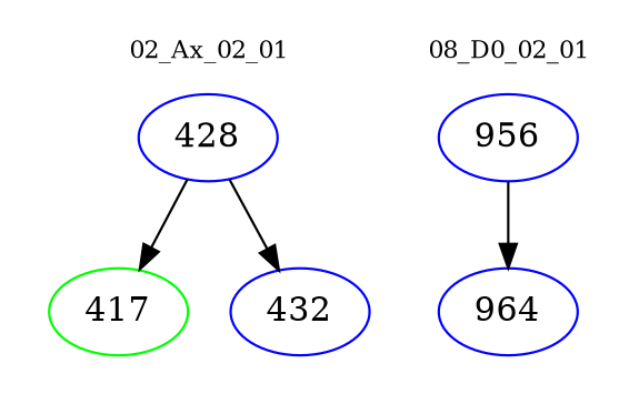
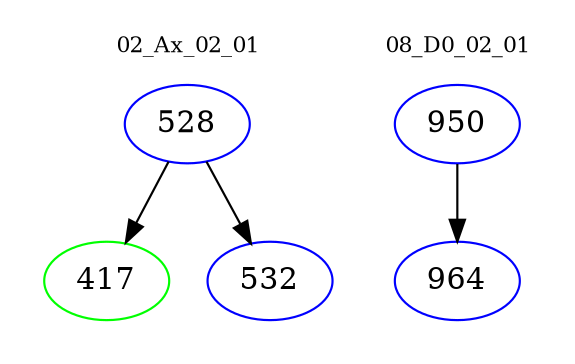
  digraph {
    node [color=blue]
    edge [color=black]
-   n1 [label=428]
+   n1 [label=528]
    n2 [color=green label=417]
-   n3 [label=432]
-   n4 [label=956]
+   n3 [label=532]
+   n4 [label=950]
    n5 [label=964]
    subgraph cluster_1 {
      color=white
      fontsize=10
      label="02_Ax_02_01"
      n1
      n2
      n3
    }
    subgraph cluster_2 {
      color=white
      fontsize=10
      label="08_D0_02_01"
      n4
      n5
    }
    n1 -> n2
    n1 -> n3
    n4 -> n5
  }
